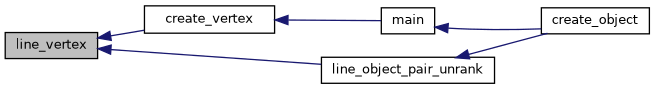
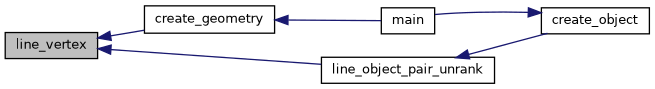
  digraph {
    rankdir=LR
    node [color=black fillcolor=white fontname=Helvetica fontsize=10 shape=record style=filled]
    edge [color=midnightblue dir=back fontname=Helvetica fontsize=10 labelfontname=Helvetica labelfontsize=10 style=solid]
    n1 [fillcolor=grey75 fontcolor=black height=0.2 label=line_vertex width=0.4]
-   n2 [height=0.2 label=create_vertex width=0.4]
+   n2 [height=0.2 label=create_geometry width=0.4]
    n3 [height=0.2 label=line_object_pair_unrank width=0.4]
    n4 [height=0.2 label=main width=0.4]
    n5 [height=0.2 label=create_object width=0.4]
    n1 -> n2
    n1 -> n3
    n2 -> n4
    n3 -> n5
-   n4 -> n5
+   n5 -> n4
  }
